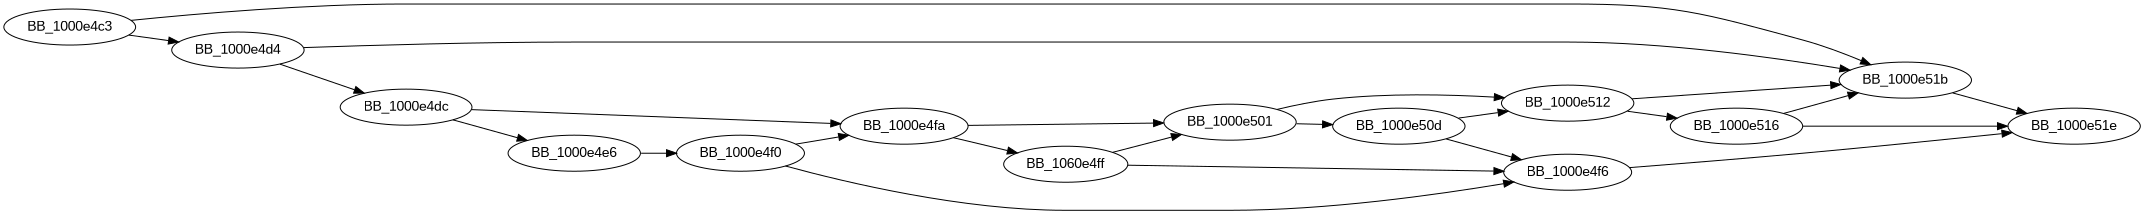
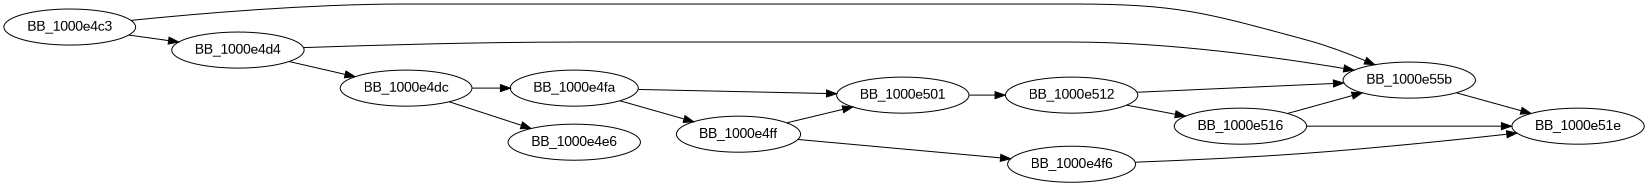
  digraph {
    fontname="Liberation Sans"
    rankdir=LR
    node [fontname="Liberation Sans"]
    edge [fontname="Liberation Sans"]
    BB_1000e4c3
    BB_1000e4d4
-   BB_1000e51b
+   BB_1000e51b [label=BB_1000e55b]
    BB_1000e4dc
    BB_1000e51e
    BB_1000e4e6
    BB_1000e4fa
-   BB_1000e4f0
-   BB_1000e4ff [label=BB_1060e4ff]
+   BB_1000e4ff
    n10 [label=BB_1000e501]
    BB_1000e4f6
-   BB_1000e50d
    BB_1000e512
    BB_1000e516
    BB_1000e4c3 -> BB_1000e4d4
    BB_1000e4c3 -> BB_1000e51b
    BB_1000e4d4 -> BB_1000e51b
    BB_1000e4d4 -> BB_1000e4dc
    BB_1000e51b -> BB_1000e51e
    BB_1000e4dc -> BB_1000e4e6
    BB_1000e4dc -> BB_1000e4fa
-   BB_1000e4e6 -> BB_1000e4f0
    BB_1000e4fa -> BB_1000e4ff
    BB_1000e4fa -> n10
-   BB_1000e4f0 -> BB_1000e4fa
-   BB_1000e4f0 -> BB_1000e4f6
    BB_1000e4ff -> n10
    BB_1000e4ff -> BB_1000e4f6
-   n10 -> BB_1000e50d
    n10 -> BB_1000e512
    BB_1000e4f6 -> BB_1000e51e
-   BB_1000e50d -> BB_1000e4f6
-   BB_1000e50d -> BB_1000e512
    BB_1000e512 -> BB_1000e51b
    BB_1000e512 -> BB_1000e516
    BB_1000e516 -> BB_1000e51b
    BB_1000e516 -> BB_1000e51e
  }
